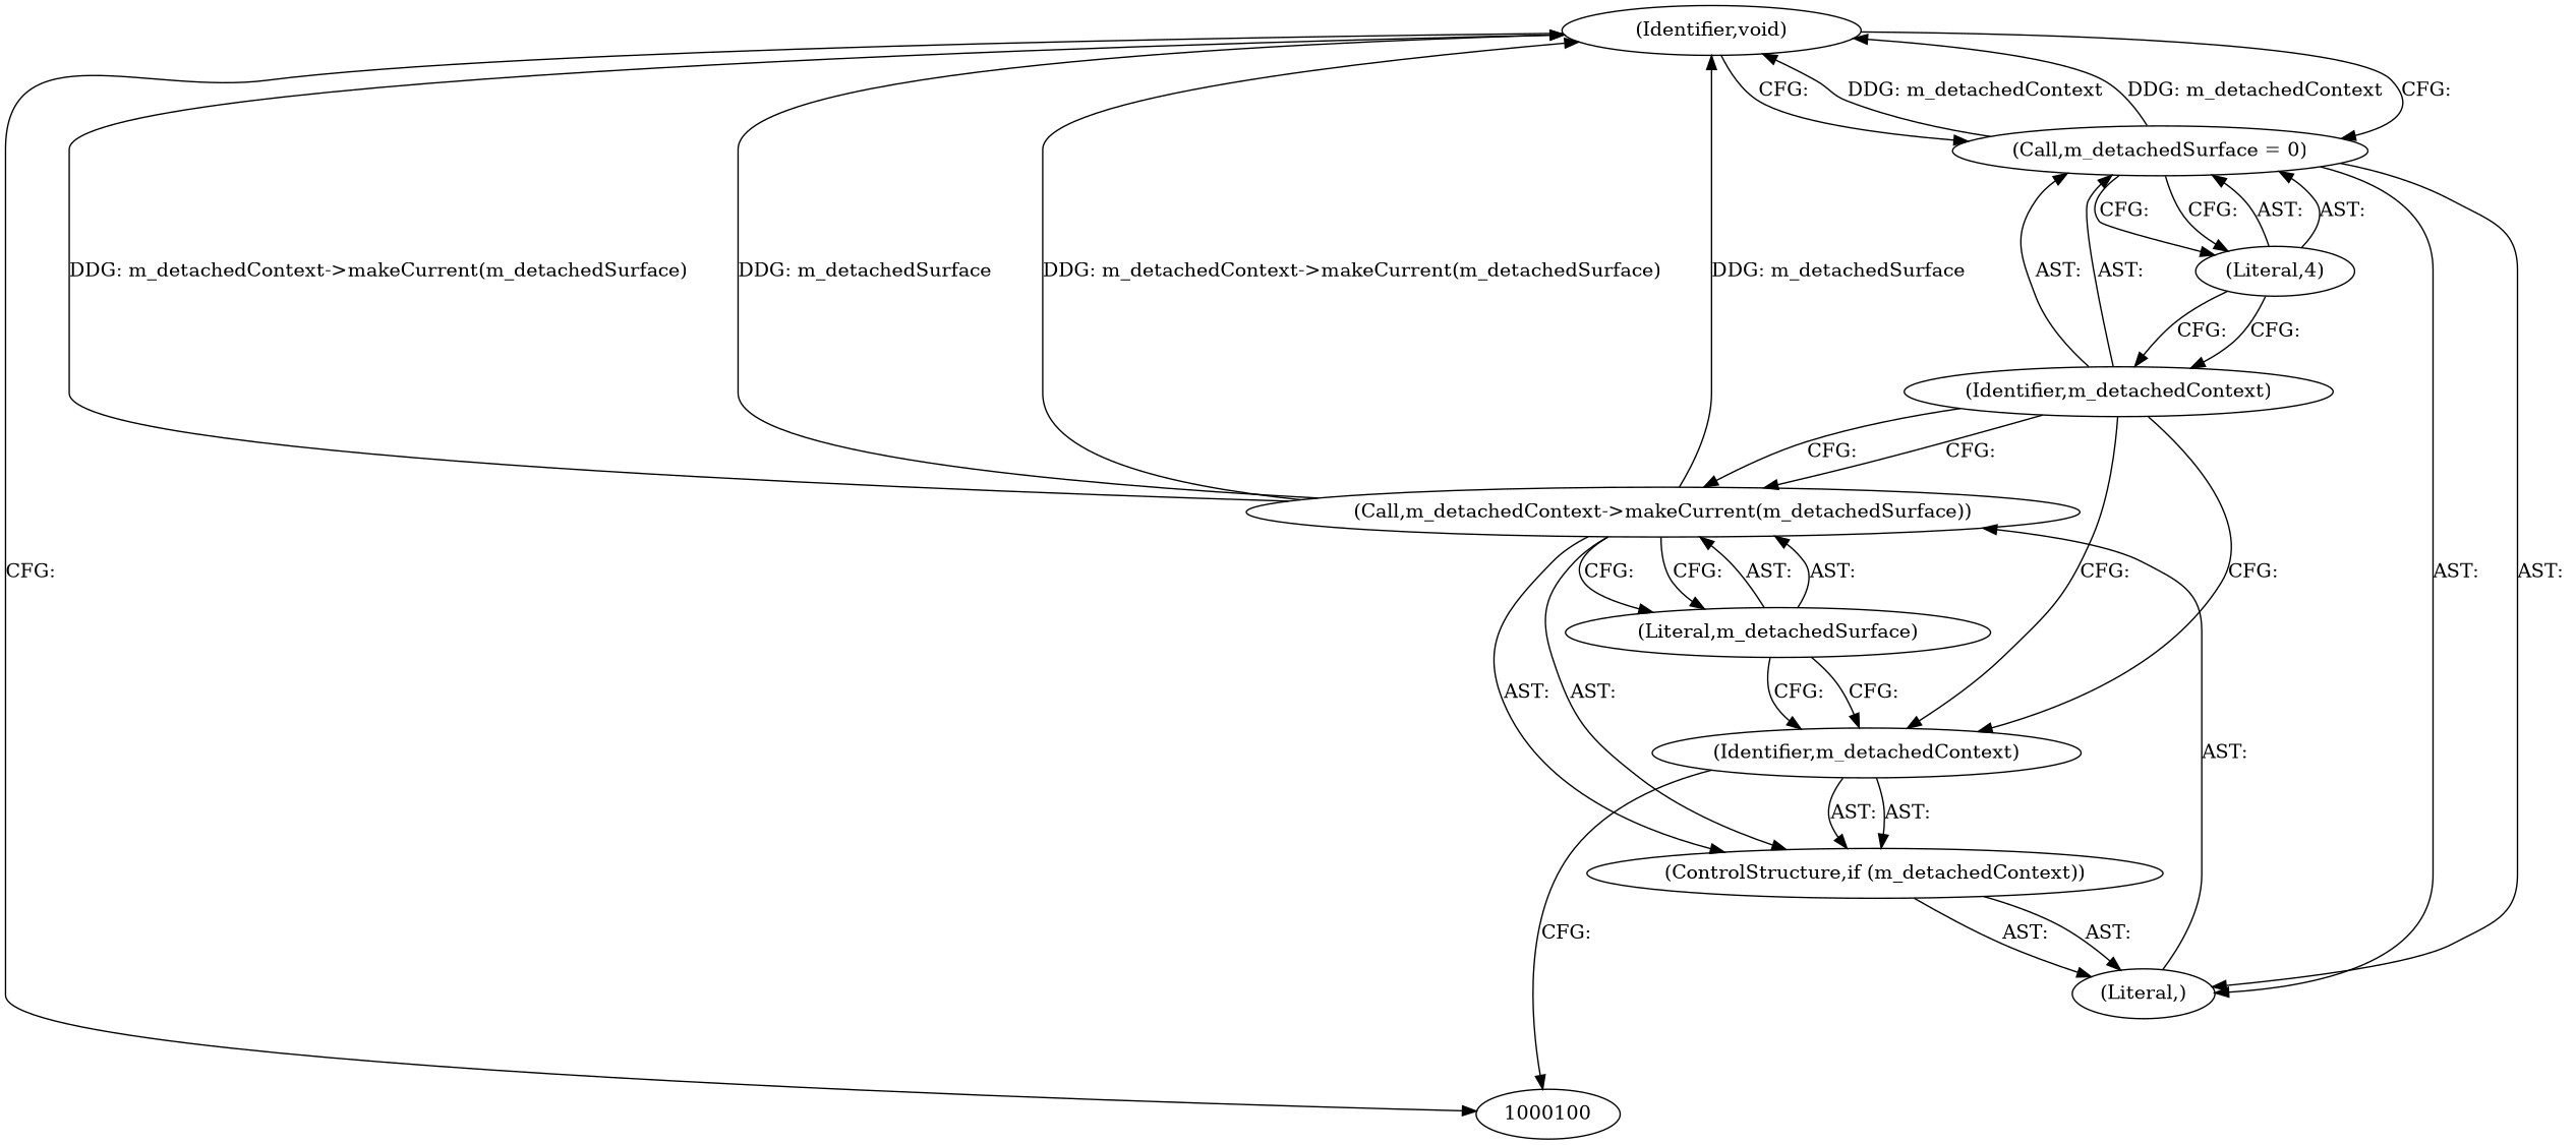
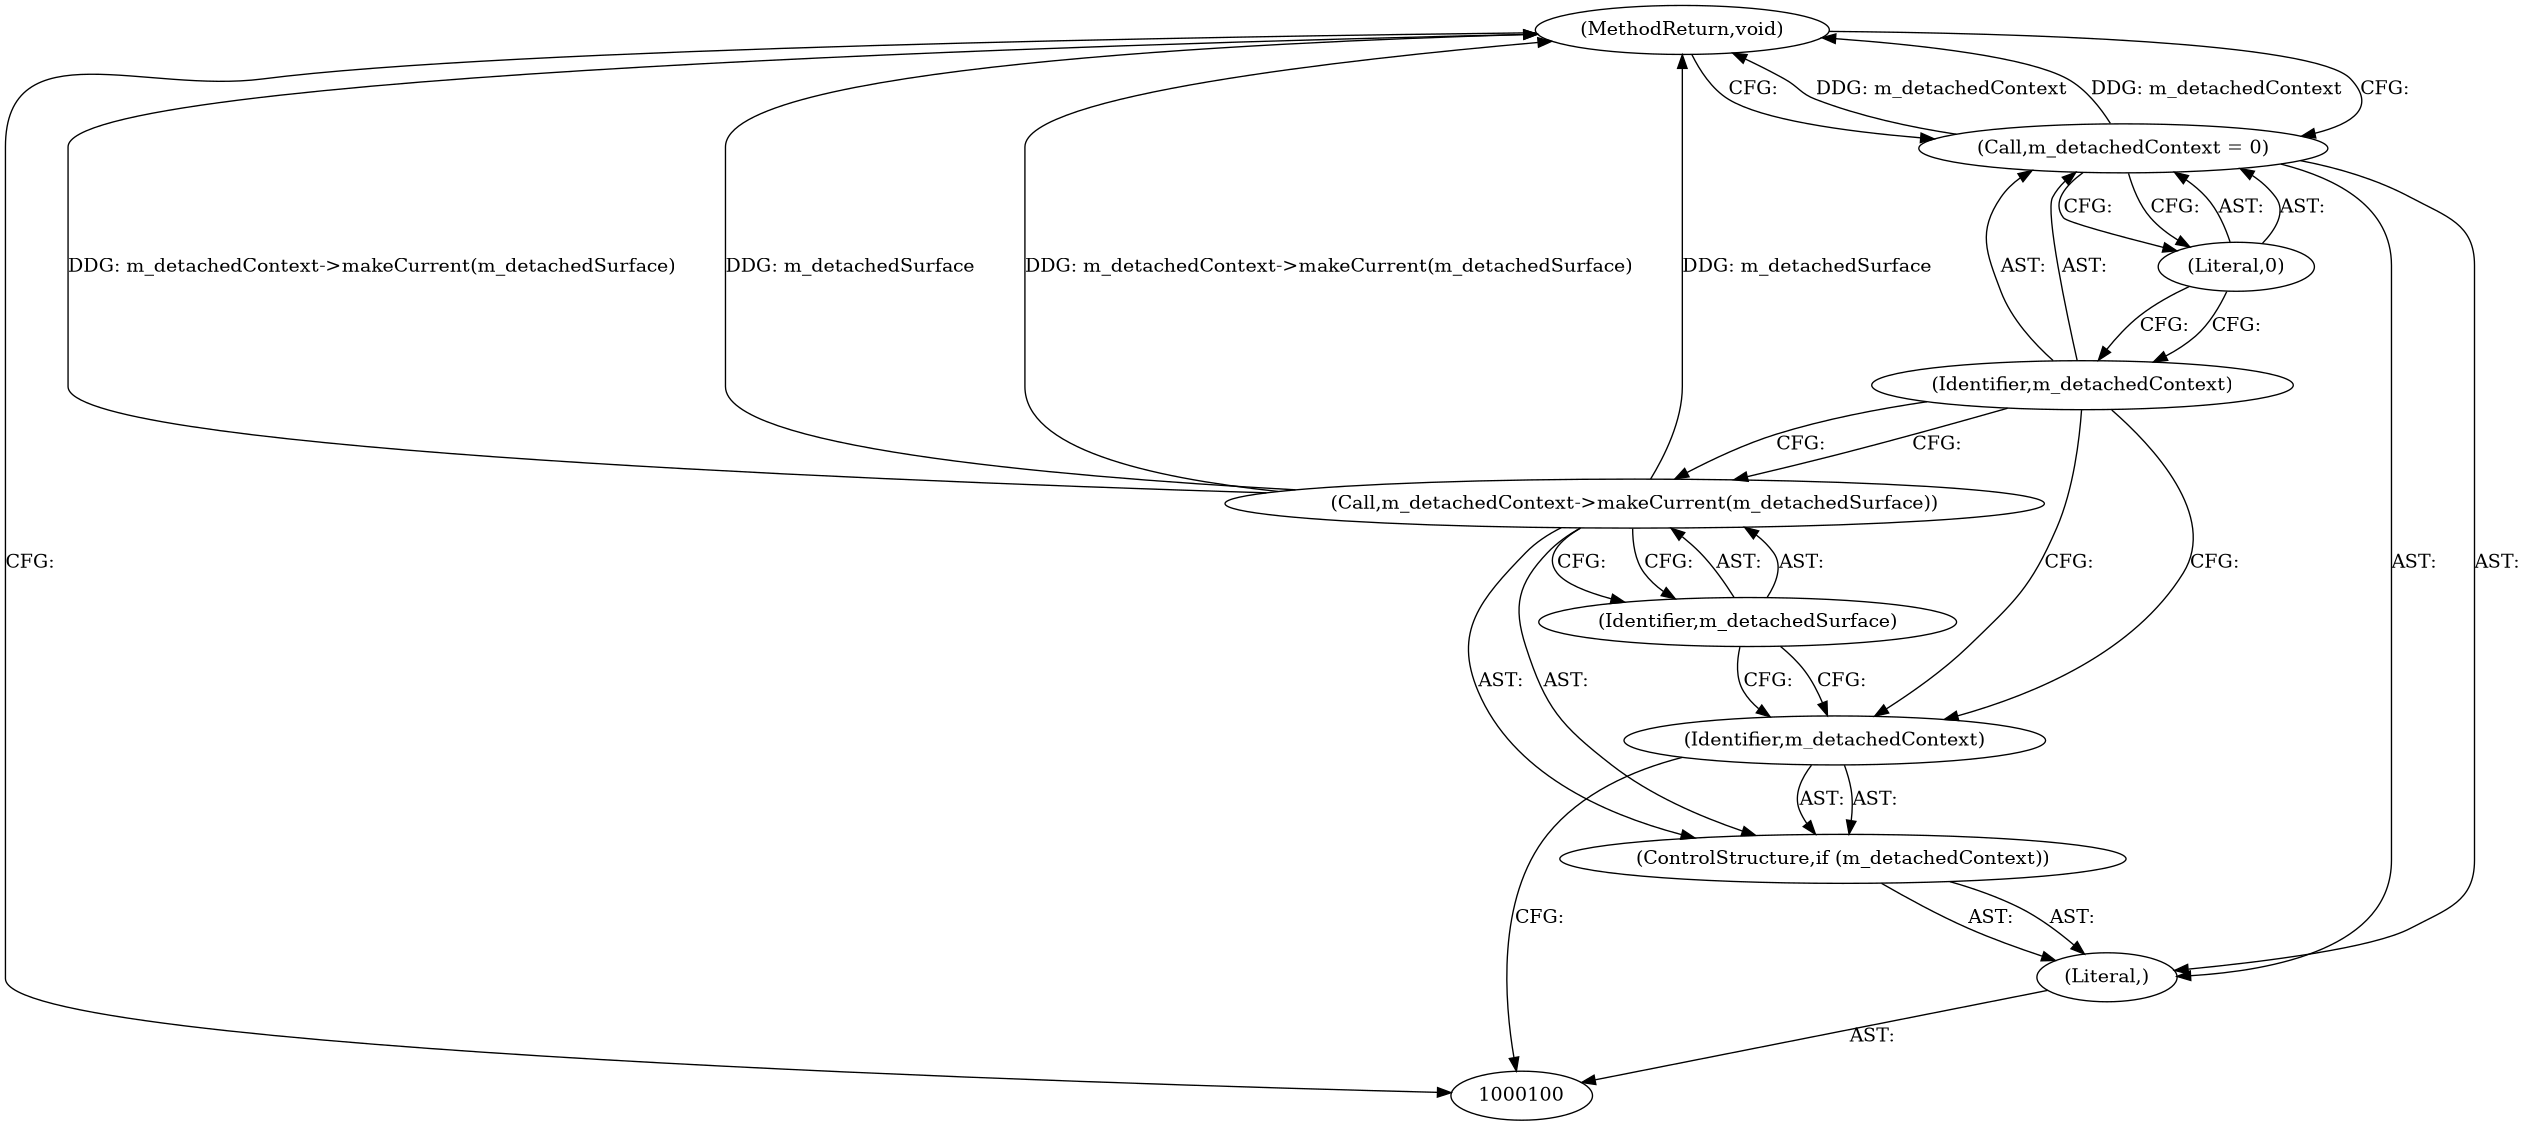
  digraph {
-   n1 [label="(Identifier,void)"]
-   n2 [label="(Call,m_detachedSurface = 0)"]
+   n1 [label="(MethodReturn,void)"]
+   n2 [label="(Call,m_detachedContext = 0)"]
    1000100
    n4 [label="(Literal,)"]
-   n5 [label="(Literal,4)"]
+   n5 [label="(Literal,0)"]
    n6 [label="(Identifier,m_detachedContext)"]
    n7 [label="(ControlStructure,if (m_detachedContext))"]
    n8 [label="(Call,m_detachedContext->makeCurrent(m_detachedSurface))"]
-   n9 [label="(Literal,m_detachedSurface)"]
+   n9 [label="(Identifier,m_detachedSurface)"]
    n10 [label="(Identifier,m_detachedContext)"]
    n1 -> n2 [label="CFG: "]
    n1 -> n2 [label="CFG: "]
    n1 -> 1000100 [label="CFG: "]
    n2 -> n1 [label="DDG: m_detachedContext"]
    n2 -> n1 [label="DDG: m_detachedContext"]
    n2 -> n4 [label="AST: "]
    n2 -> n4 [label="AST: "]
    n2 -> n5 [label="CFG: "]
    n2 -> n5 [label="CFG: "]
-   n4 -> n8 [label="AST: "]
+   n4 -> 1000100 [label="AST: "]
    n5 -> n2 [label="AST: "]
    n5 -> n2 [label="AST: "]
    n5 -> n10 [label="CFG: "]
    n5 -> n10 [label="CFG: "]
    n6 -> 1000100 [label="CFG: "]
    n6 -> n7 [label="AST: "]
    n6 -> n7 [label="AST: "]
    n7 -> n4 [label="AST: "]
    n7 -> n4 [label="AST: "]
    n8 -> n1 [label="DDG: m_detachedContext->makeCurrent(m_detachedSurface)"]
    n8 -> n1 [label="DDG: m_detachedSurface"]
    n8 -> n1 [label="DDG: m_detachedContext->makeCurrent(m_detachedSurface)"]
    n8 -> n1 [label="DDG: m_detachedSurface"]
    n8 -> n7 [label="AST: "]
    n8 -> n7 [label="AST: "]
    n8 -> n9 [label="CFG: "]
    n8 -> n9 [label="CFG: "]
    n9 -> n6 [label="CFG: "]
    n9 -> n6 [label="CFG: "]
    n9 -> n8 [label="AST: "]
    n9 -> n8 [label="AST: "]
    n10 -> n2 [label="AST: "]
    n10 -> n2 [label="AST: "]
    n10 -> n6 [label="CFG: "]
    n10 -> n6 [label="CFG: "]
    n10 -> n8 [label="CFG: "]
    n10 -> n8 [label="CFG: "]
  }
